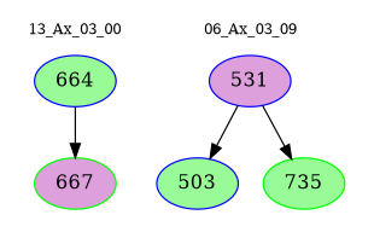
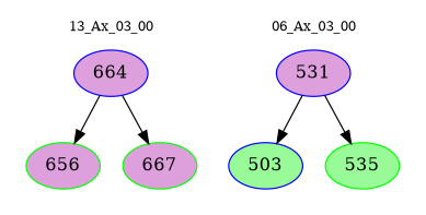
  digraph {
    node [color=blue fillcolor=palegreen style=filled]
    edge [color=black]
-   n1 [label=664]
+   n1 [fillcolor=plum label=664]
+   n2 [color=green fillcolor=plum label=656]
    n3 [color=green fillcolor=plum label=667]
    n4 [fillcolor=plum label=531]
    n5 [label=503]
-   n6 [color=green label=735]
+   n6 [color=green label=535]
    subgraph cluster_1 {
      color=white
      fontsize=10
      label="13_Ax_03_00"
      n1
+     n2
      n3
    }
    subgraph cluster_2 {
      color=white
      fontsize=10
-     label="06_Ax_03_09"
+     label="06_Ax_03_00"
      n4
      n5
      n6
    }
+   n1 -> n2
    n1 -> n3
    n4 -> n5
    n4 -> n6
  }
